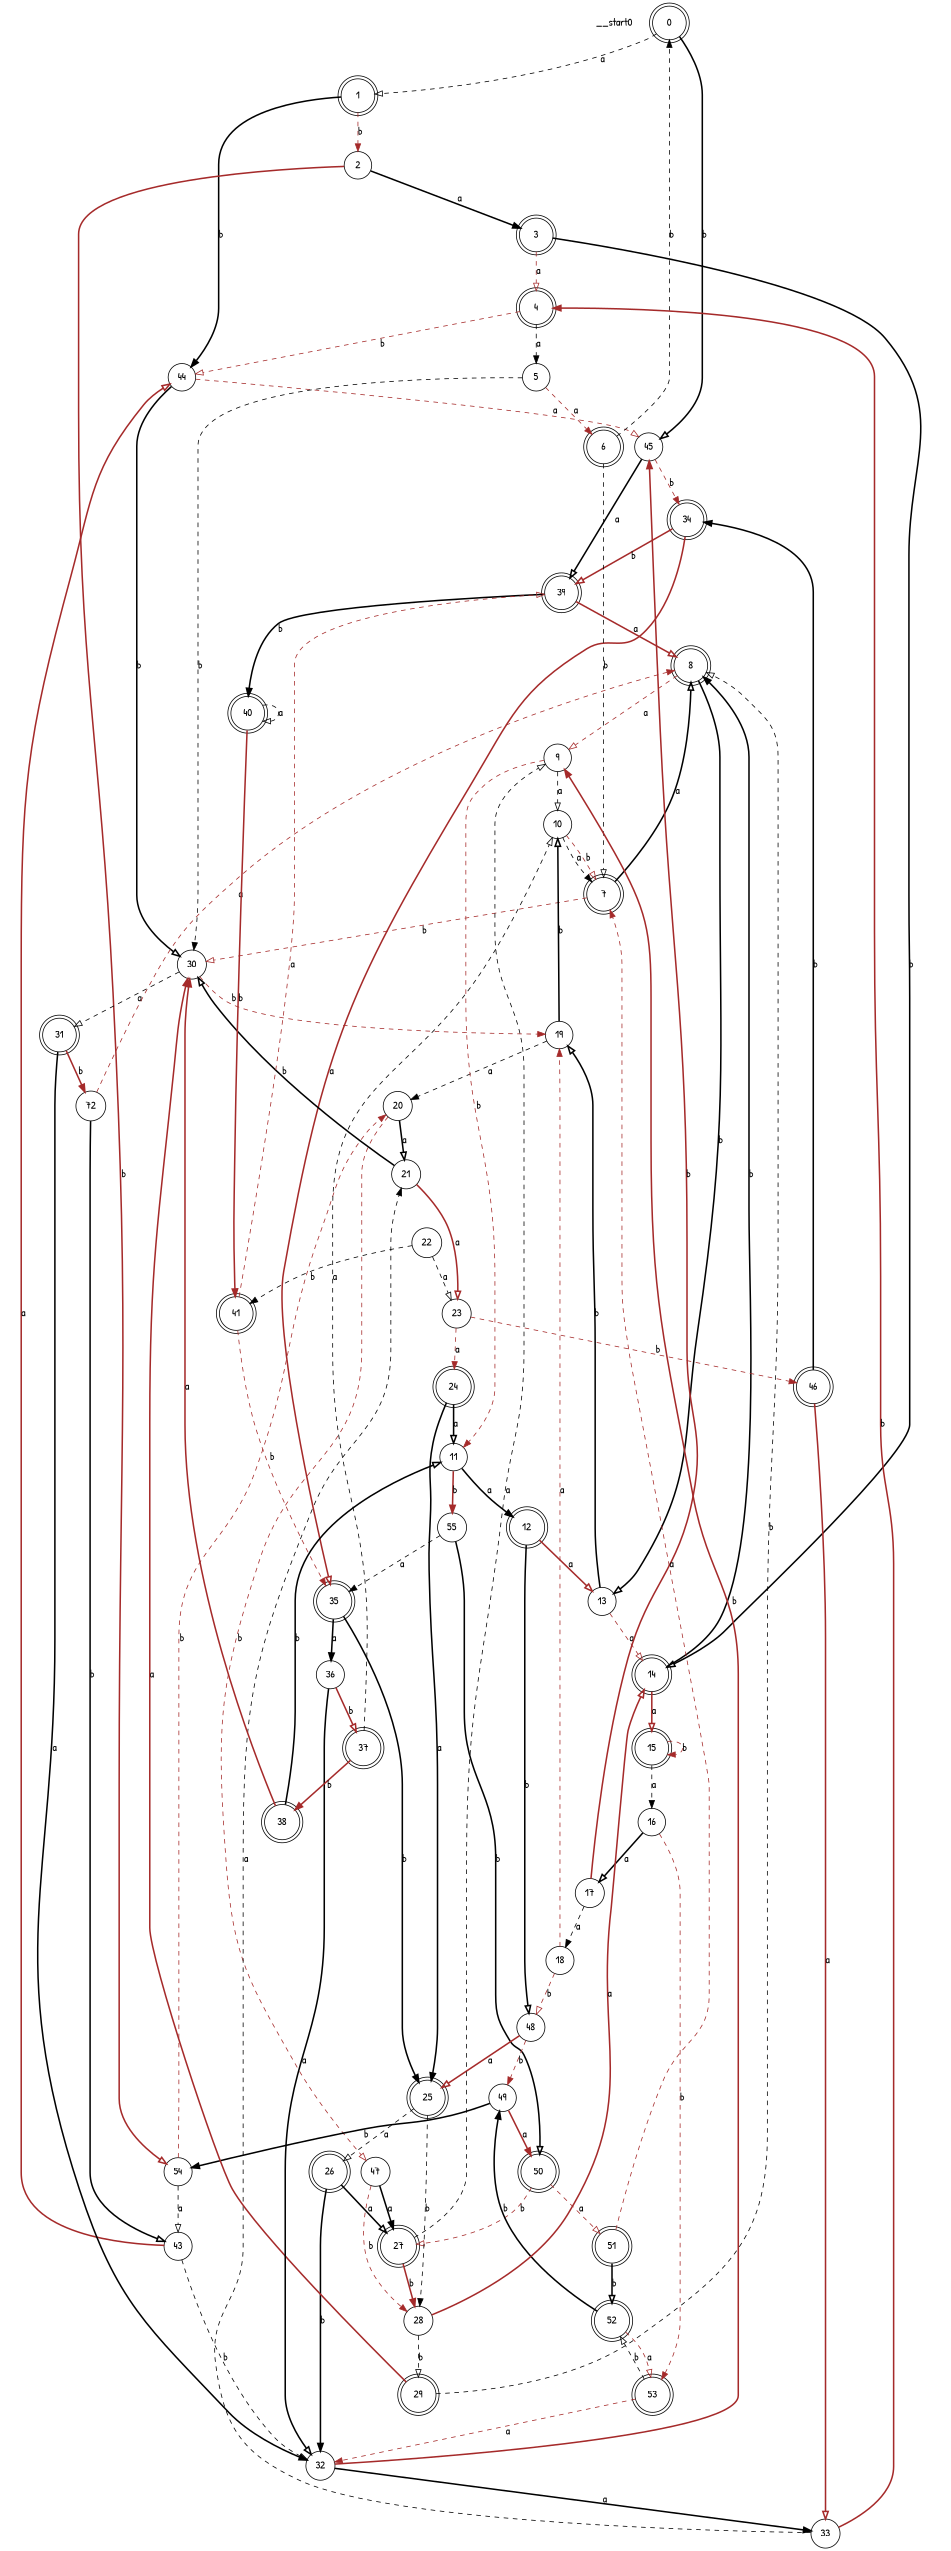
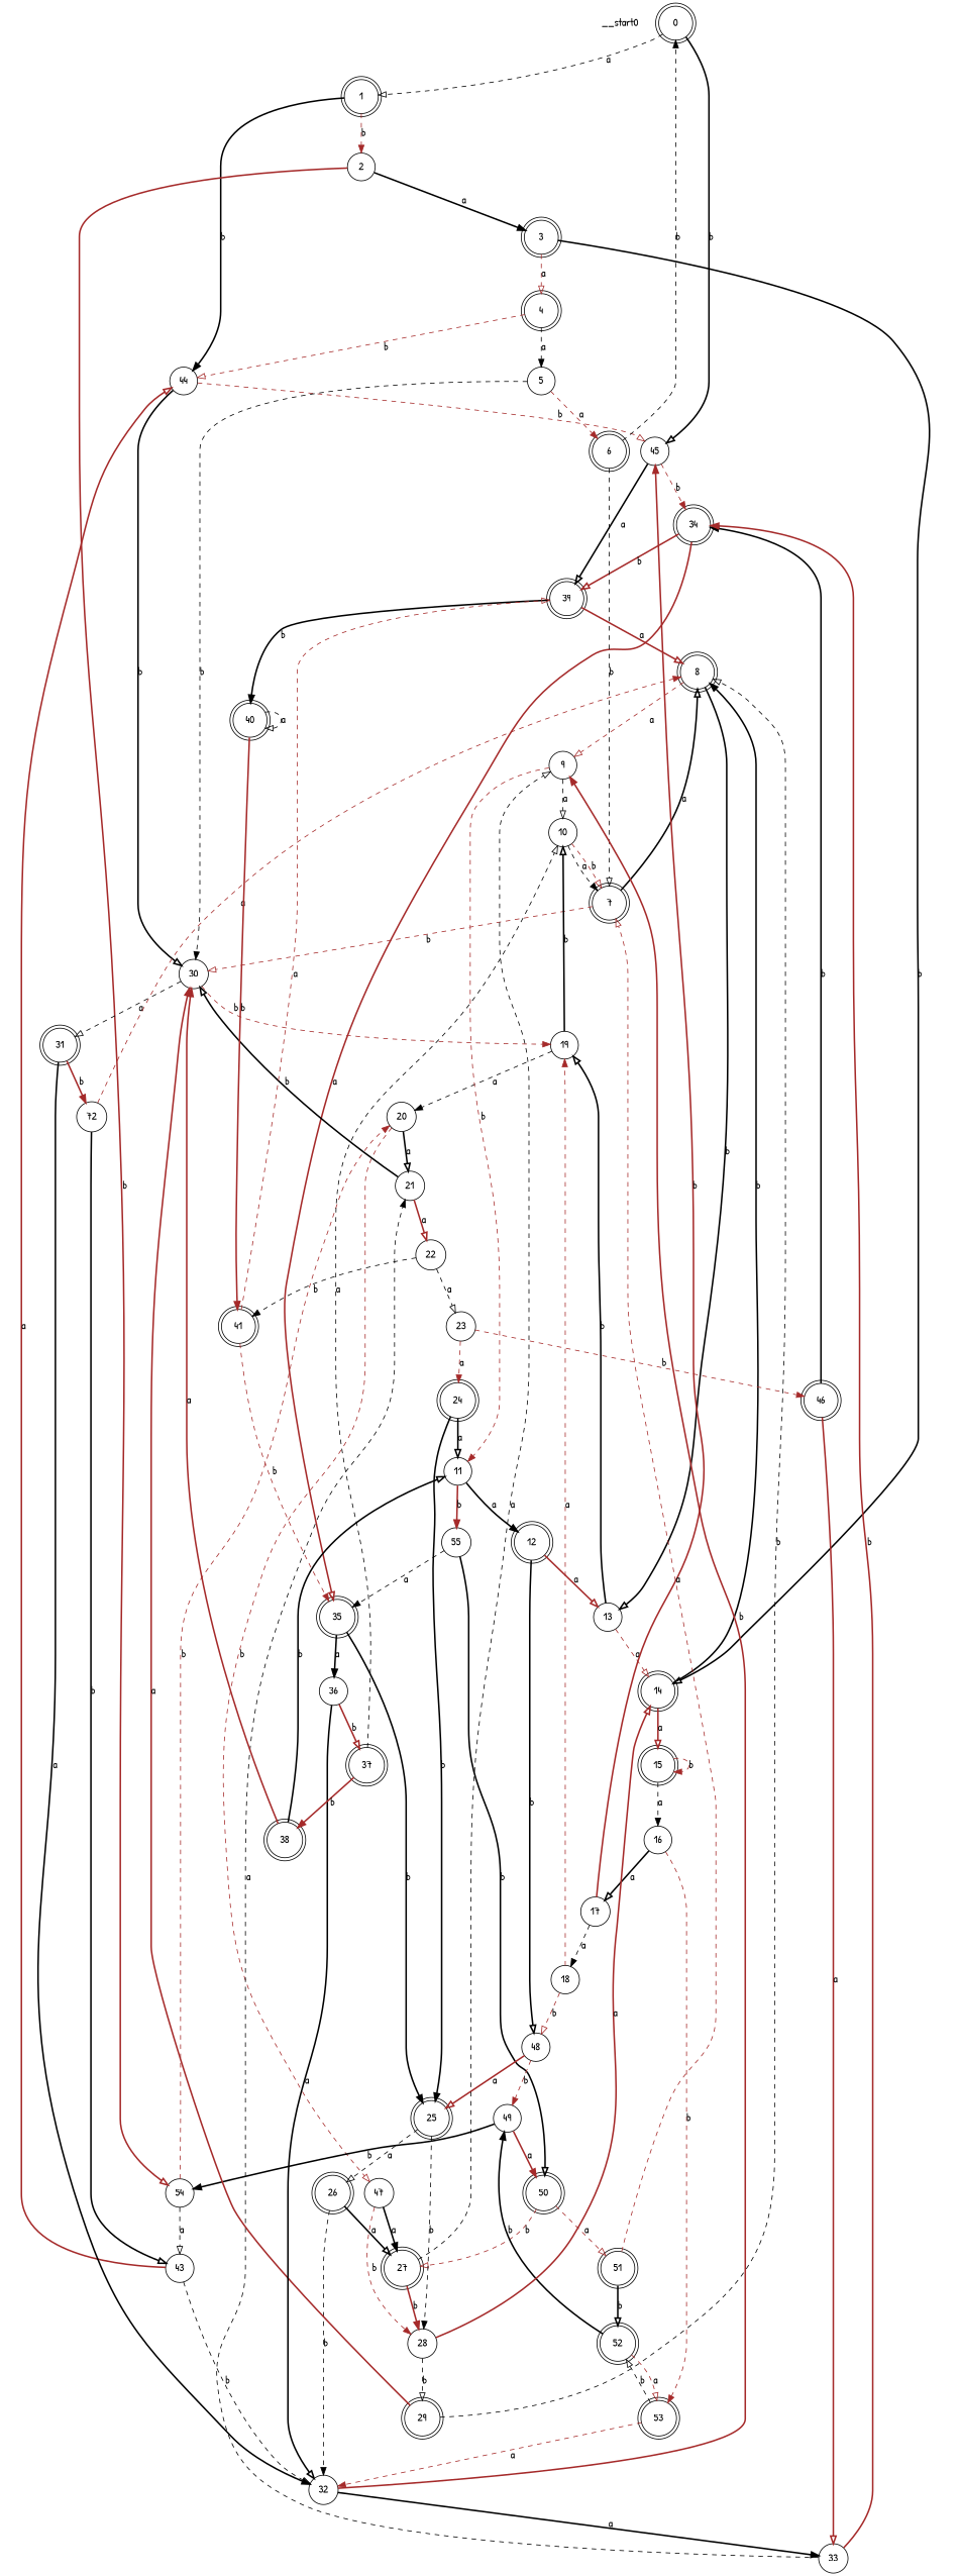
  digraph {
    fontname="Patrick Hand"
    rankdir=TB
    node [fontname="Patrick Hand" shape=doublecircle color=black fillcolor=white style="rounded,filled"]
    edge [arrowhead=onormal color=black fontname="Patrick Hand" style=bold]
    __start0 [shape=none color="" fillcolor="" style=""]
    n2 [label=0]
    n3 [label=1]
    n4 [label=45 shape=circle style=filled]
    n5 [label=2 shape=circle style=filled]
    n6 [label=44 shape=circle style=filled]
    n7 [label=34]
    n8 [label=39]
    n9 [label=3]
    n10 [label=54 shape=circle style=filled]
    n11 [label=30 shape=circle style=filled]
    n12 [label=4]
    n13 [label=14]
    n14 [label=20 shape=circle style=filled]
    n15 [label=43 shape=circle style=filled]
    n16 [label=5 shape=circle style=filled]
    n17 [label=8]
    n18 [label=15]
    n19 [label=6]
    n20 [label=7]
    n21 [label=19 shape=circle style=filled]
    n22 [label=31]
    n23 [label=9 shape=circle style=filled]
    n24 [label=13 shape=circle style=filled]
    n25 [label=10 shape=circle style=filled]
    n26 [label=11 shape=circle style=filled]
    n27 [label=12]
    n28 [label=55 shape=circle style=filled]
    n29 [label=48 shape=circle style=filled]
    n30 [label=35]
    n31 [label=50]
    n32 [label=25]
    n33 [label=49 shape=circle style=filled]
    n34 [label=16 shape=circle style=filled]
    n35 [label=17 shape=circle style=filled]
    n36 [label=53]
    n37 [label=18 shape=circle style=filled]
    n38 [label=32 shape=circle style=filled]
    n39 [label=52]
    n40 [label=21 shape=circle style=filled]
    n41 [label=47 shape=circle style=filled]
    n42 [label=22 shape=circle style=filled]
    n43 [label=28 shape=circle style=filled]
    n44 [label=27]
    n45 [label=23 shape=circle style=filled]
    n46 [label=41]
    n47 [label=24]
    n48 [label=46]
    n49 [label=33 shape=circle style=filled]
    n50 [label=26]
    n51 [label=29]
    n52 [label=72 shape=circle style=filled]
    n53 [label=36 shape=circle style=filled]
    n54 [label=40]
    n55 [label=37]
    n56 [label=38]
    n57 [label=51]
    n2 -> n3 [label=a style=dashed]
    n2 -> n4 [label=b]
    n3 -> n5 [arrowhead=normal color=brown label=b style=dashed]
    n3 -> n6 [arrowhead=normal label=b]
    n4 -> n7 [arrowhead=normal color=brown label=b style=dashed]
    n4 -> n8 [label=a]
    n5 -> n9 [arrowhead=normal label=a]
    n5 -> n10 [color=brown label=b]
-   n6 -> n4 [color=brown label=a style=dashed]
+   n6 -> n4 [color=brown label=b style=dashed]
    n6 -> n11 [label=b]
    n7 -> n8 [color=brown label=b]
    n7 -> n30 [color=brown label=a]
    n8 -> n17 [color=brown label=a]
    n8 -> n54 [arrowhead=normal label=b]
    n9 -> n12 [color=brown label=a style=dashed]
    n9 -> n13 [label=b]
    n10 -> n14 [arrowhead=normal color=brown label=b style=dashed]
    n10 -> n15 [label=a style=dashed]
    n11 -> n21 [arrowhead=normal color=brown label=b style=dashed]
    n11 -> n22 [label=a style=dashed]
    n12 -> n6 [color=brown label=b style=dashed]
    n12 -> n16 [arrowhead=normal label=a style=dashed]
    n13 -> n17 [arrowhead=normal label=b]
    n13 -> n18 [color=brown label=a]
    n14 -> n40 [label=a]
    n14 -> n41 [color=brown label=b style=dashed]
    n15 -> n6 [color=brown label=a]
    n15 -> n38 [label=b style=dashed]
    n16 -> n11 [arrowhead=normal label=b style=dashed]
    n16 -> n19 [arrowhead=normal color=brown label=a style=dashed]
    n17 -> n23 [color=brown label=a style=dashed]
    n17 -> n24 [label=b]
    n18 -> n18 [arrowhead=normal color=brown label=b style=dashed]
    n18 -> n34 [arrowhead=normal label=a style=dashed]
    n19 -> n2 [arrowhead=normal label=b style=dashed]
    n19 -> n20 [label=b style=dashed]
    n20 -> n11 [color=brown label=b style=dashed]
    n20 -> n17 [label=a]
    n21 -> n14 [arrowhead=normal label=a style=dashed]
    n21 -> n25 [label=b]
    n22 -> n38 [arrowhead=normal label=a]
    n22 -> n52 [arrowhead=normal color=brown label=b]
    n23 -> n25 [label=a style=dashed]
    n23 -> n26 [arrowhead=normal color=brown label=b style=dashed]
    n24 -> n13 [color=brown label=a style=dashed]
    n24 -> n21 [label=b]
    n25 -> n20 [arrowhead=normal label=a style=dashed]
    n25 -> n20 [color=brown label=b style=dashed]
    n26 -> n27 [arrowhead=normal label=a]
    n26 -> n28 [arrowhead=normal color=brown label=b]
    n27 -> n24 [color=brown label=a]
    n27 -> n29 [label=b]
    n28 -> n30 [arrowhead=normal label=a style=dashed]
    n28 -> n31 [label=b]
    n29 -> n32 [color=brown label=a]
    n29 -> n33 [arrowhead=normal color=brown label=b style=dashed]
    n30 -> n32 [arrowhead=normal label=b]
    n30 -> n53 [arrowhead=normal label=a]
    n31 -> n44 [color=brown label=b style=dashed]
    n31 -> n57 [color=brown label=a style=dashed]
    n32 -> n43 [arrowhead=normal label=b style=dashed]
    n32 -> n50 [label=a style=dashed]
    n33 -> n10 [arrowhead=normal label=b]
    n33 -> n31 [arrowhead=normal color=brown label=a]
    n34 -> n35 [label=a]
    n34 -> n36 [arrowhead=normal color=brown label=b style=dashed]
    n35 -> n4 [arrowhead=normal color=brown label=b]
    n35 -> n37 [arrowhead=normal label=a style=dashed]
    n36 -> n38 [arrowhead=normal color=brown label=a style=dashed]
    n36 -> n39 [label=b style=dashed]
    n37 -> n21 [arrowhead=normal color=brown label=a style=dashed]
    n37 -> n29 [color=brown label=b style=dashed]
    n38 -> n23 [arrowhead=normal color=brown label=b]
    n38 -> n49 [arrowhead=normal label=a]
    n39 -> n33 [arrowhead=normal label=b]
    n39 -> n36 [color=brown label=a style=dashed]
    n40 -> n11 [label=b]
-   n40 -> n45 [color=brown label=a]
+   n40 -> n42 [color=brown label=a]
    n41 -> n43 [arrowhead=normal color=brown label=b style=dashed]
    n41 -> n44 [arrowhead=normal label=a]
    n42 -> n45 [label=a style=dashed]
    n42 -> n46 [arrowhead=normal label=b style=dashed]
    n43 -> n13 [color=brown label=a]
    n43 -> n51 [label=b style=dashed]
    n44 -> n23 [label=a style=dashed]
    n44 -> n43 [arrowhead=normal color=brown label=b]
    n45 -> n47 [arrowhead=normal color=brown label=a style=dashed]
    n45 -> n48 [arrowhead=normal color=brown label=b style=dashed]
    n46 -> n8 [color=brown label=a style=dashed]
    n46 -> n30 [arrowhead=normal color=brown label=b style=dashed]
    n47 -> n26 [label=a]
-   n47 -> n32 [arrowhead=normal label=a]
+   n47 -> n32 [arrowhead=normal label=b]
    n48 -> n7 [arrowhead=normal label=b]
    n48 -> n49 [color=brown label=a]
-   n49 -> n12 [arrowhead=normal color=brown label=b]
+   n49 -> n7 [arrowhead=normal color=brown label=b]
    n49 -> n40 [arrowhead=normal label=a style=dashed]
-   n50 -> n38 [arrowhead=normal label=b]
+   n50 -> n38 [arrowhead=normal label=b style=dashed]
    n50 -> n44 [label=a]
    n51 -> n11 [arrowhead=normal color=brown label=a]
    n51 -> n17 [label=b style=dashed]
    n52 -> n15 [label=b]
    n52 -> n17 [arrowhead=normal color=brown label=a style=dashed]
    n53 -> n38 [label=a]
    n53 -> n55 [color=brown label=b]
    n54 -> n46 [arrowhead=normal color=brown label=b]
    n54 -> n54 [label=a style=dashed]
    n55 -> n25 [label=a style=dashed]
    n55 -> n56 [arrowhead=normal color=brown label=b]
    n56 -> n11 [arrowhead=normal color=brown label=a]
    n56 -> n26 [label=b]
-   n57 -> n20 [arrowhead=normal color=brown label=a style=dashed]
+   n57 -> n20 [color=brown label=a style=dashed]
    n57 -> n39 [label=b]
  }
